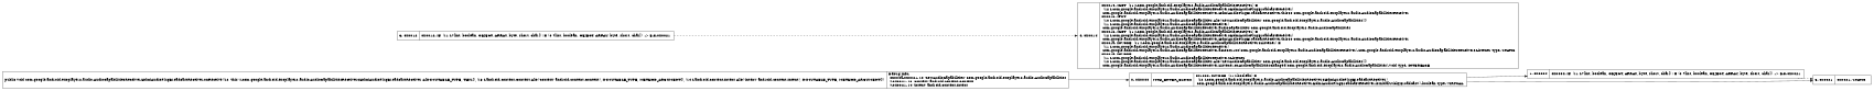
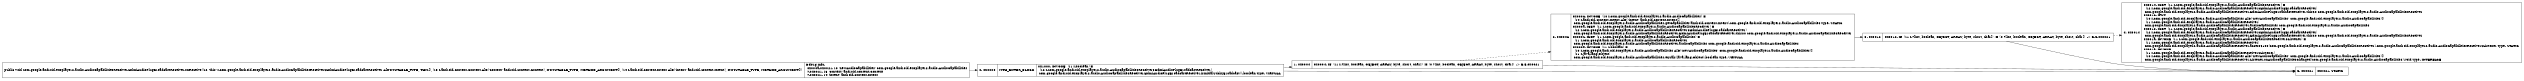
  digraph {
    rankdir=LR
    node [shape=record]
    n1 [label="{0\:\ 0x0000|MTH_ENTER_BLOCK\l|0x1000: INVOKE  (r1 I:boolean) = \l  (r2 I:com.google.android.exoplayer2.audio.AudioCapabilitiesReceiver$HdmiAudioPlugBroadcastReceiver)\l com.google.android.exoplayer2.audio.AudioCapabilitiesReceiver.HdmiAudioPlugBroadcastReceiver.isInitialStickyBroadcast():boolean type: VIRTUAL \l}"]
    n2 [label="{1\:\ 0x0004|0x0004: IF  (r1 I:?[int, boolean, OBJECT, ARRAY, byte, short, char]) != (0 ?[int, boolean, OBJECT, ARRAY, byte, short, char])  \-\> B:5:0x0021 \l}"]
    n3 [label="{5\:\ 0x0021|0x0021: STATIC   \l}"]
+   n4 [label="{2\:\ 0x0006|0x0006: INVOKE  (r0 I:com.google.android.exoplayer2.audio.AudioCapabilities) = \l  (r4 I:android.content.Intent A[D('intent' android.content.Intent)])\l com.google.android.exoplayer2.audio.AudioCapabilities.getCapabilities(android.content.Intent):com.google.android.exoplayer2.audio.AudioCapabilities type: STATIC \l0x000a: IGET  (r1 I:com.google.android.exoplayer2.audio.AudioCapabilitiesReceiver) = \l  (r2 I:com.google.android.exoplayer2.audio.AudioCapabilitiesReceiver$HdmiAudioPlugBroadcastReceiver)\l com.google.android.exoplayer2.audio.AudioCapabilitiesReceiver.HdmiAudioPlugBroadcastReceiver.this$0 com.google.android.exoplayer2.audio.AudioCapabilitiesReceiver \l0x000c: IGET  (r1 I:com.google.android.exoplayer2.audio.AudioCapabilities) = \l  (r1 I:com.google.android.exoplayer2.audio.AudioCapabilitiesReceiver)\l com.google.android.exoplayer2.audio.AudioCapabilitiesReceiver.audioCapabilities com.google.android.exoplayer2.audio.AudioCapabilities \l0x000e: INVOKE  (r1 I:boolean) = \l  (r0 I:com.google.android.exoplayer2.audio.AudioCapabilities A[D('newAudioCapabilities' com.google.android.exoplayer2.audio.AudioCapabilities)])\l  (r1 I:java.lang.Object)\l com.google.android.exoplayer2.audio.AudioCapabilities.equals(java.lang.Object):boolean type: VIRTUAL \l}"]
    n5 [label="{3\:\ 0x0012|0x0012: IF  (r1 I:?[int, boolean, OBJECT, ARRAY, byte, short, char]) != (0 ?[int, boolean, OBJECT, ARRAY, byte, short, char])  \-\> B:5:0x0021 \l}"]
    n6 [label="{4\:\ 0x0014|0x0014: IGET  (r1 I:com.google.android.exoplayer2.audio.AudioCapabilitiesReceiver) = \l  (r2 I:com.google.android.exoplayer2.audio.AudioCapabilitiesReceiver$HdmiAudioPlugBroadcastReceiver)\l com.google.android.exoplayer2.audio.AudioCapabilitiesReceiver.HdmiAudioPlugBroadcastReceiver.this$0 com.google.android.exoplayer2.audio.AudioCapabilitiesReceiver \l0x0016: IPUT  \l  (r0 I:com.google.android.exoplayer2.audio.AudioCapabilities A[D('newAudioCapabilities' com.google.android.exoplayer2.audio.AudioCapabilities)])\l  (r1 I:com.google.android.exoplayer2.audio.AudioCapabilitiesReceiver)\l com.google.android.exoplayer2.audio.AudioCapabilitiesReceiver.audioCapabilities com.google.android.exoplayer2.audio.AudioCapabilities \l0x0018: IGET  (r1 I:com.google.android.exoplayer2.audio.AudioCapabilitiesReceiver) = \l  (r2 I:com.google.android.exoplayer2.audio.AudioCapabilitiesReceiver$HdmiAudioPlugBroadcastReceiver)\l com.google.android.exoplayer2.audio.AudioCapabilitiesReceiver.HdmiAudioPlugBroadcastReceiver.this$0 com.google.android.exoplayer2.audio.AudioCapabilitiesReceiver \l0x001a: INVOKE  (r1 I:com.google.android.exoplayer2.audio.AudioCapabilitiesReceiver$Listener) = \l  (r1 I:com.google.android.exoplayer2.audio.AudioCapabilitiesReceiver)\l com.google.android.exoplayer2.audio.AudioCapabilitiesReceiver.access$100(com.google.android.exoplayer2.audio.AudioCapabilitiesReceiver):com.google.android.exoplayer2.audio.AudioCapabilitiesReceiver$Listener type: STATIC \l0x001e: INVOKE  \l  (r1 I:com.google.android.exoplayer2.audio.AudioCapabilitiesReceiver$Listener)\l  (r0 I:com.google.android.exoplayer2.audio.AudioCapabilities A[D('newAudioCapabilities' com.google.android.exoplayer2.audio.AudioCapabilities)])\l com.google.android.exoplayer2.audio.AudioCapabilitiesReceiver.Listener.onAudioCapabilitiesChanged(com.google.android.exoplayer2.audio.AudioCapabilities):void type: INTERFACE \l}"]
    n7 [label="{public void com.google.android.exoplayer2.audio.AudioCapabilitiesReceiver.HdmiAudioPlugBroadcastReceiver.onReceive((r2 'this' I:com.google.android.exoplayer2.audio.AudioCapabilitiesReceiver$HdmiAudioPlugBroadcastReceiver A[IMMUTABLE_TYPE, THIS]), (r3 I:android.content.Context A[D('context' android.content.Context), IMMUTABLE_TYPE, METHOD_ARGUMENT]), (r4 I:android.content.Intent A[D('intent' android.content.Intent), IMMUTABLE_TYPE, METHOD_ARGUMENT]))  | Debug Info:\l  0x000a\-0x0021: r0 'newAudioCapabilities' com.google.android.exoplayer2.audio.AudioCapabilities\l  ?\-0x0021: r3 'context' android.content.Context\l  ?\-0x0021: r4 'intent' android.content.Intent\l}"]
    n1 -> n2
    n1 -> n3
-   n2 -> n3 [style=dashed]
+   n2 -> n3
+   n2 -> n4 [style=dashed]
+   n4 -> n5
+   n5 -> n3
    n5 -> n6 [style=dashed]
    n7 -> n1
  }
